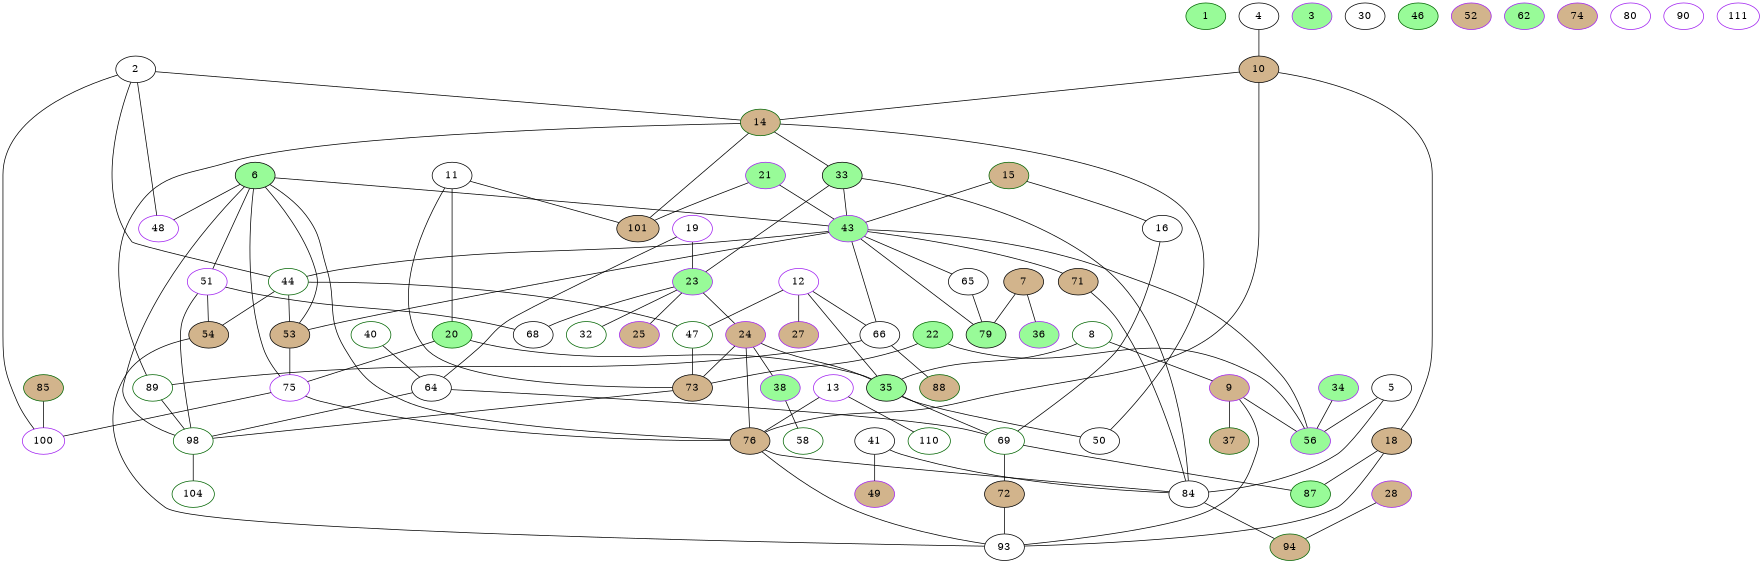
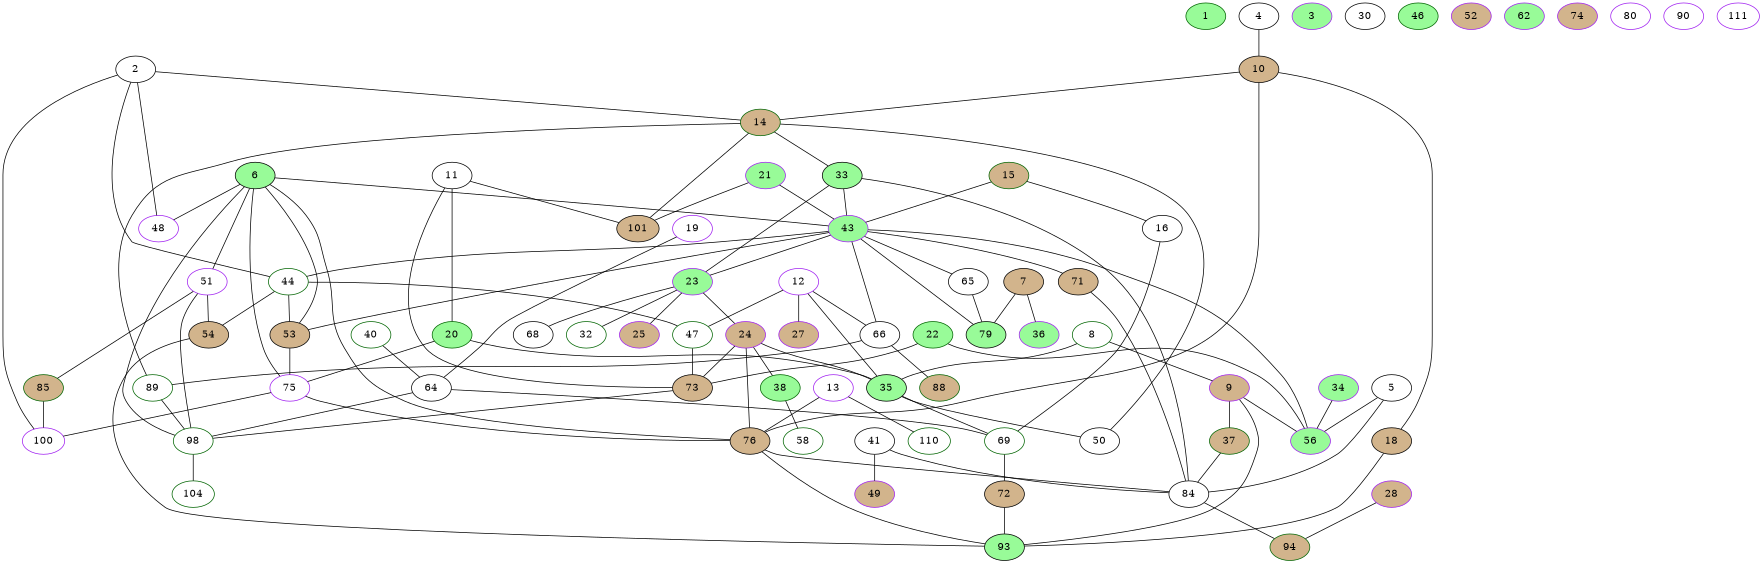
  graph {
    node [color=black fillcolor=white style=filled]
    1 [color=darkgreen fillcolor=palegreen]
    2 [super="+42"]
    14 [color=darkgreen fillcolor=tan super="+31"]
    44 [color=darkgreen super="+103"]
    48 [color=purple super="+102"]
    100 [color=purple]
    101 [fillcolor=tan]
    33 [fillcolor=palegreen]
    50
    89 [color=darkgreen super="+109"]
    53 [fillcolor=tan super="+77"]
    47 [color=darkgreen super="+106"]
    54 [fillcolor=tan]
    3 [color=purple fillcolor=palegreen]
    10 [fillcolor=tan super="+26"]
    76 [fillcolor=tan super="+95"]
    18 [fillcolor=tan]
    4
    56 [color=purple fillcolor=palegreen super="+59"]
    5
    84 [super="+107"]
    94 [color=darkgreen fillcolor=tan super="+115"]
    6 [fillcolor=palegreen super="+57"]
    43 [color=purple fillcolor=palegreen super="+92"]
    51 [color=purple super="+60"]
    75 [color=purple super="+97"]
    98 [color=darkgreen]
    n28 [fillcolor=palegreen label=79 super="+113"]
    66 [super="+81"]
    65
    71 [fillcolor=tan super="+86"]
    68
-   93 [super="+108"]
+   93 [fillcolor=palegreen super="+108"]
    104 [color=darkgreen]
    7 [fillcolor=tan]
    36 [color=purple fillcolor=palegreen]
    9 [color=purple fillcolor=tan super="+17"]
    37 [color=darkgreen fillcolor=tan super="+116"]
    8 [color=darkgreen]
    35 [fillcolor=palegreen super="+99"]
    69 [color=darkgreen super="+105"]
-   87 [color=darkgreen fillcolor=palegreen]
    11 [super="+61"]
    20 [color=darkgreen fillcolor=palegreen super="+70"]
    73 [fillcolor=tan super="+83"]
    12 [color=purple super="+45"]
    27 [color=purple fillcolor=tan super="+67"]
    88 [color=darkgreen fillcolor=tan super="+96"]
    13 [color=purple super="+91"]
    110 [color=darkgreen]
    15 [color=darkgreen fillcolor=tan super="+29"]
    16
    72 [fillcolor=tan super="+114"]
    23 [color=purple fillcolor=palegreen super="+55"]
    24 [color=purple fillcolor=tan super="+39"]
    25 [color=purple fillcolor=tan super="+82"]
    32 [color=darkgreen super="+63"]
    19 [color=purple]
    64 [super="+117"]
    21 [color=purple fillcolor=palegreen]
    22 [color=darkgreen fillcolor=palegreen]
-   38 [color=purple fillcolor=palegreen]
+   38 [color=darkgreen fillcolor=palegreen]
    58 [color=darkgreen super="+79"]
    28 [color=purple fillcolor=tan]
    30
    34 [color=purple fillcolor=palegreen]
    40 [color=darkgreen]
    41 [super="+112"]
    49 [color=purple fillcolor=tan]
    46 [color=darkgreen fillcolor=palegreen]
    52 [color=purple fillcolor=tan]
    62 [color=purple fillcolor=palegreen]
    74 [color=purple fillcolor=tan]
    80 [color=purple]
    85 [color=darkgreen fillcolor=tan]
    90 [color=purple]
    111 [color=purple]
    2 -- 14
    2 -- 44
    2 -- 48
    2 -- 100
    14 -- 101
    14 -- 33
    14 -- 50
    14 -- 89
    44 -- 53
    44 -- 47
    44 -- 54
    33 -- 84
    33 -- 43
    89 -- 98
    53 -- 75
    47 -- 73
    54 -- 93
    10 -- 14
    10 -- 76
    10 -- 18
    76 -- 84
    76 -- 93
    18 -- 93
-   18 -- 87
    4 -- 10
    5 -- 56
    5 -- 84
    84 -- 94
    6 -- 48
    6 -- 53
    6 -- 76
    6 -- 43
    6 -- 51
    6 -- 75
    6 -- 98
    43 -- 44
    43 -- 53
    43 -- 56
    43 -- n28
    43 -- 66
    43 -- 65
    43 -- 71
    51 -- 54
    51 -- 98
-   51 -- 68
+   51 -- 85
    75 -- 100
    75 -- 76
    98 -- 104
    66 -- 89
    66 -- 88
    65 -- n28
    71 -- 84
    7 -- n28
    7 -- 36
    9 -- 56
    9 -- 93
    9 -- 37
+   37 -- 84
    8 -- 9
    8 -- 35
    35 -- 50
    35 -- 69
-   69 -- 87
    69 -- 72
    11 -- 101
    11 -- 20
    11 -- 73
    20 -- 75
    20 -- 35 [weight=2]
    73 -- 98
    12 -- 47
    12 -- 66
    12 -- 35
    12 -- 27
    13 -- 76
    13 -- 110
    15 -- 43
    15 -- 16
    16 -- 69
    72 -- 93
    23 -- 33
    23 -- 68
    23 -- 24
    23 -- 25
    23 -- 32
    24 -- 76
    24 -- 35
    24 -- 73
    24 -- 38
-   19 -- 23
+   43 -- 23
    19 -- 64
    64 -- 98
    64 -- 69
    21 -- 101
    21 -- 43
    22 -- 56
    22 -- 73
    38 -- 58
    28 -- 94
    34 -- 56
    40 -- 64
    41 -- 84
    41 -- 49
    85 -- 100
  }
